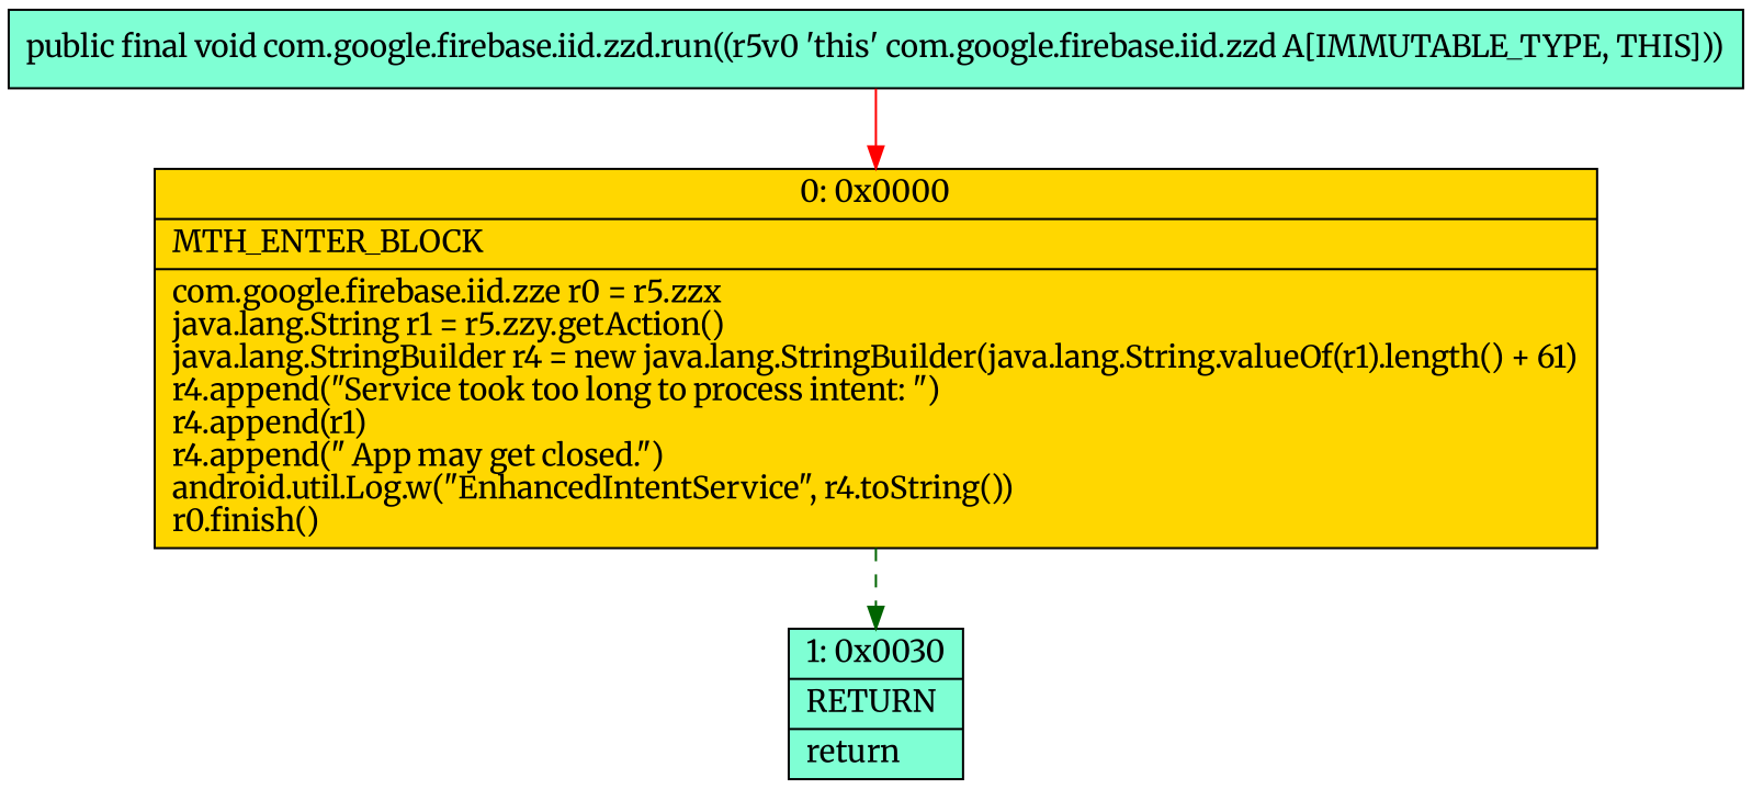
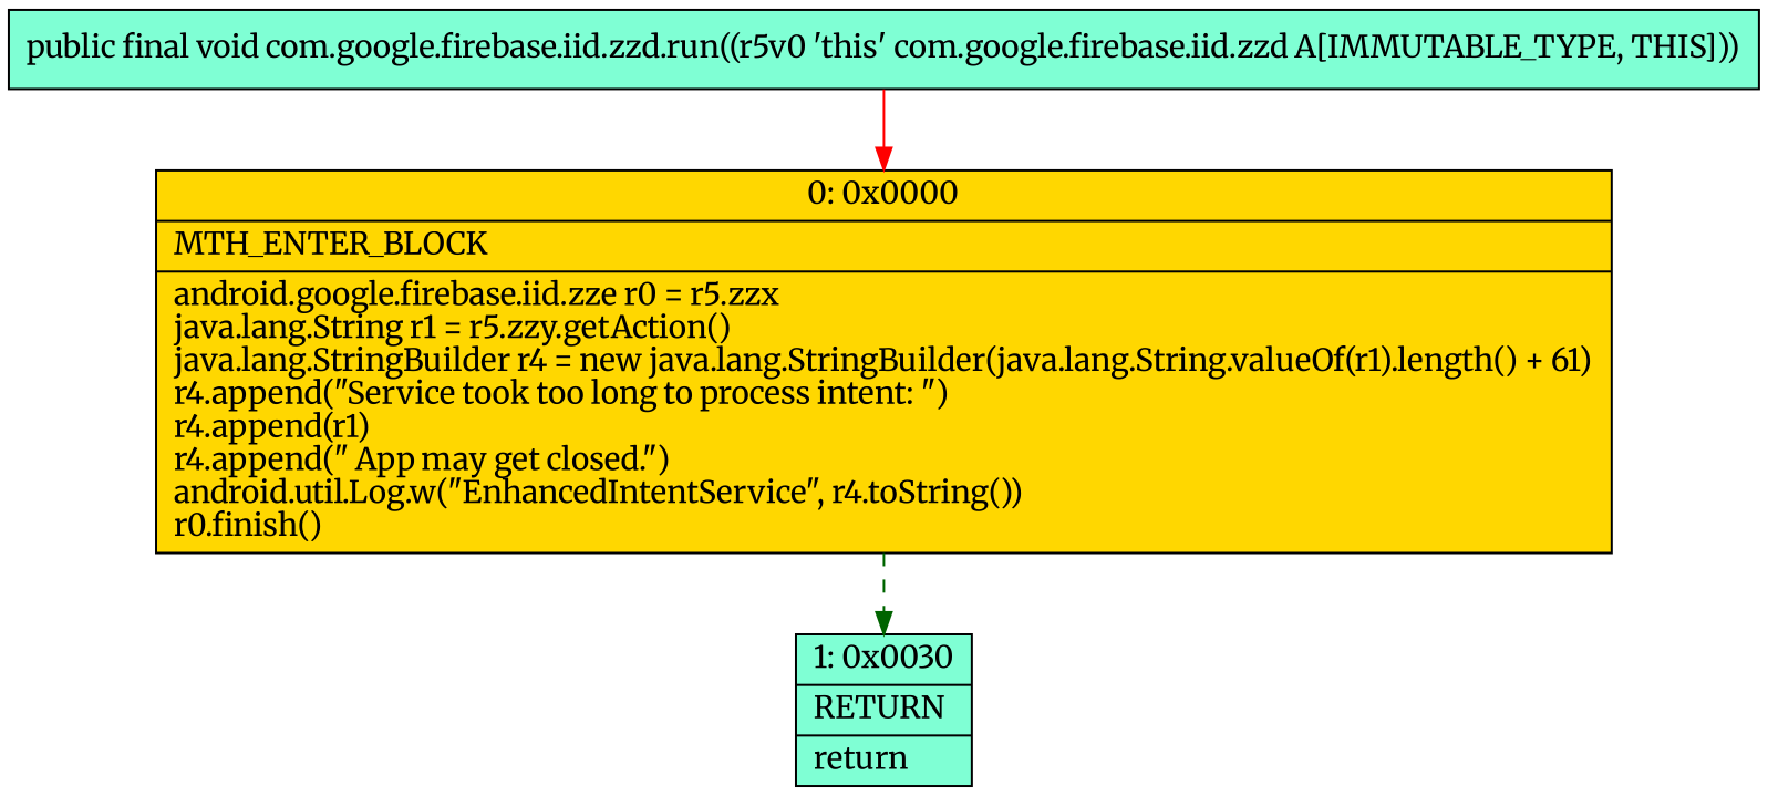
  digraph {
    fontname=Merriweather
    node [shape=record style=filled fillcolor=aquamarine fontname=Merriweather]
    edge [fontname=Merriweather]
-   n1 [label="{0\:\ 0x0000|MTH_ENTER_BLOCK\l|com.google.firebase.iid.zze r0 = r5.zzx\ljava.lang.String r1 = r5.zzy.getAction()\ljava.lang.StringBuilder r4 = new java.lang.StringBuilder(java.lang.String.valueOf(r1).length() + 61)\lr4.append(\"Service took too long to process intent: \")\lr4.append(r1)\lr4.append(\" App may get closed.\")\landroid.util.Log.w(\"EnhancedIntentService\", r4.toString())\lr0.finish()\l}" fillcolor=gold]
+   n1 [label="{0\:\ 0x0000|MTH_ENTER_BLOCK\l|android.google.firebase.iid.zze r0 = r5.zzx\ljava.lang.String r1 = r5.zzy.getAction()\ljava.lang.StringBuilder r4 = new java.lang.StringBuilder(java.lang.String.valueOf(r1).length() + 61)\lr4.append(\"Service took too long to process intent: \")\lr4.append(r1)\lr4.append(\" App may get closed.\")\landroid.util.Log.w(\"EnhancedIntentService\", r4.toString())\lr0.finish()\l}" fillcolor=gold]
    n2 [label="{1\:\ 0x0030|RETURN\l|return\l}"]
    n3 [label="{public final void com.google.firebase.iid.zzd.run((r5v0 'this' com.google.firebase.iid.zzd A[IMMUTABLE_TYPE, THIS])) }"]
    n1 -> n2 [color=darkgreen style=dashed]
    n3 -> n1 [color=red style=solid]
  }
